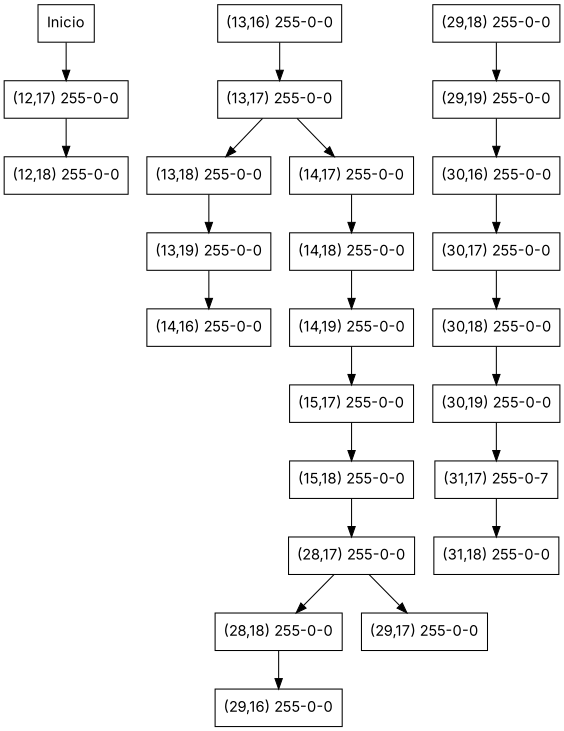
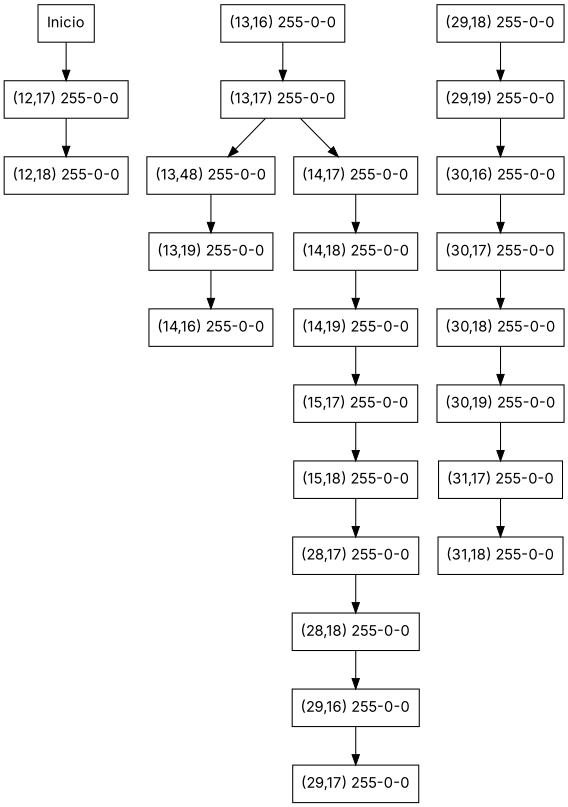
  digraph {
    fontname=Inter
    rankdir=TB
    node [fontname=Inter shape=record]
    edge [fontname=Inter]
    n1 [label=" Inicio "]
    n2 [label="(12,17) 255-0-0"]
    n3 [label="(12,18) 255-0-0"]
    n4 [label="(13,16) 255-0-0"]
    n5 [label="(13,17) 255-0-0"]
-   n6 [label="(13,18) 255-0-0"]
+   n6 [label="(13,48) 255-0-0"]
    n7 [label="(14,17) 255-0-0"]
    n8 [label="(13,19) 255-0-0"]
    n9 [label="(14,16) 255-0-0"]
    n10 [label="(14,18) 255-0-0"]
    n11 [label="(14,19) 255-0-0"]
    n12 [label="(15,17) 255-0-0"]
    n13 [label="(15,18) 255-0-0"]
    n14 [label="(28,17) 255-0-0"]
    n15 [label="(28,18) 255-0-0"]
    n16 [label="(29,16) 255-0-0"]
    n17 [label="(29,17) 255-0-0"]
    n18 [label="(29,18) 255-0-0"]
    n19 [label="(29,19) 255-0-0"]
    n20 [label="(30,16) 255-0-0"]
    n21 [label="(30,17) 255-0-0"]
    n22 [label="(30,18) 255-0-0"]
    n23 [label="(30,19) 255-0-0"]
-   n24 [label="(31,17) 255-0-7"]
+   n24 [label="(31,17) 255-0-0"]
    n25 [label="(31,18) 255-0-0"]
    n1 -> n2
    n2 -> n3
    n4 -> n5
    n5 -> n6
    n5 -> n7
    n6 -> n8
    n7 -> n10
    n8 -> n9
    n10 -> n11
    n11 -> n12
    n12 -> n13
    n13 -> n14
    n14 -> n15
    n15 -> n16
-   n14 -> n17
+   n16 -> n17
    n18 -> n19
    n19 -> n20
    n20 -> n21
    n21 -> n22
    n22 -> n23
    n23 -> n24
    n24 -> n25
  }
